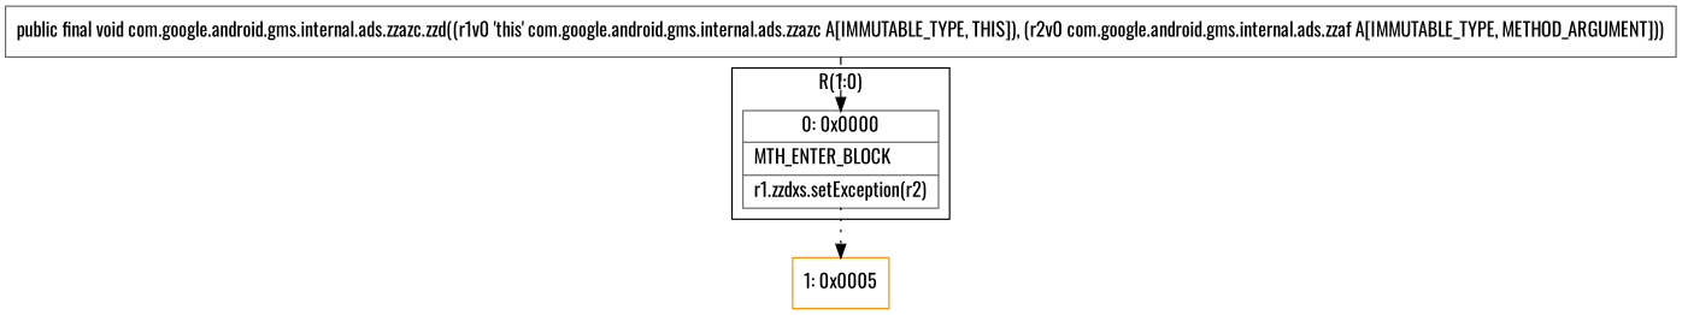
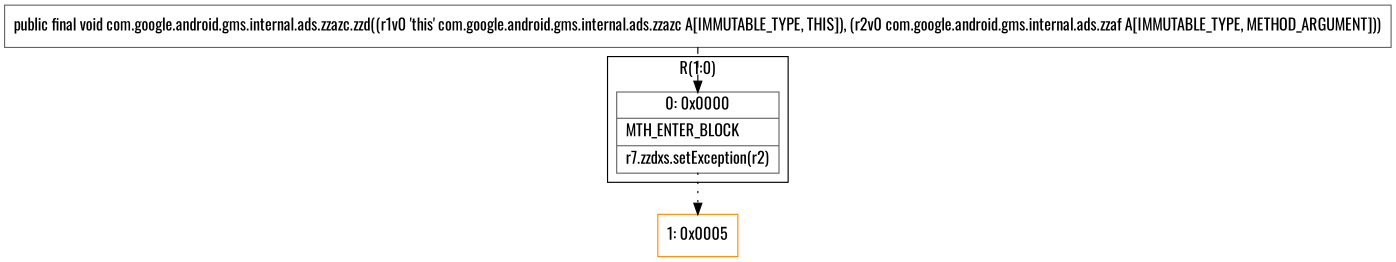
  digraph {
    fontname=Oswald
    node [color=gray40 shape=record fontname=Oswald]
    edge [fontname=Oswald]
-   n1 [label="{0\:\ 0x0000|MTH_ENTER_BLOCK\l|r1.zzdxs.setException(r2)\l}"]
+   n1 [label="{0\:\ 0x0000|MTH_ENTER_BLOCK\l|r7.zzdxs.setException(r2)\l}"]
    n2 [color=darkorange label="{1\:\ 0x0005}"]
    n3 [label="{public final void com.google.android.gms.internal.ads.zzazc.zzd((r1v0 'this' com.google.android.gms.internal.ads.zzazc A[IMMUTABLE_TYPE, THIS]), (r2v0 com.google.android.gms.internal.ads.zzaf A[IMMUTABLE_TYPE, METHOD_ARGUMENT])) }"]
    subgraph cluster_1 {
      label="R(1:0)"
      n1
    }
    n1 -> n2 [style=dotted]
    n3 -> n1 [style=dashed]
  }
